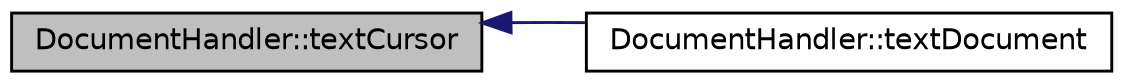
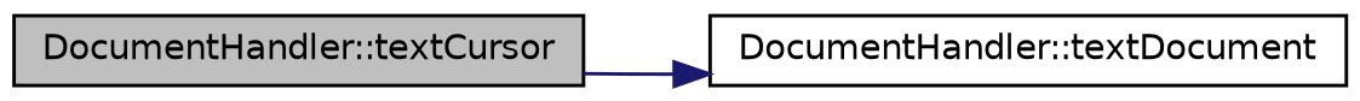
  digraph {
    rankdir=LR
    node [color=black fontname=Helvetica fontsize=10 shape=record style=filled]
    n1 [fillcolor=grey75 fontcolor=black height=0.2 label="DocumentHandler::textCursor" width=0.4]
    n2 [fillcolor=white height=0.2 label="DocumentHandler::textDocument" width=0.4]
-   n2 -> n1 [color=midnightblue fontname=Helvetica fontsize=10 labelfontname=Helvetica labelfontsize=10 style=solid]
+   n1 -> n2 [color=midnightblue fontname=Helvetica fontsize=10 labelfontname=Helvetica labelfontsize=10 style=solid]
  }
